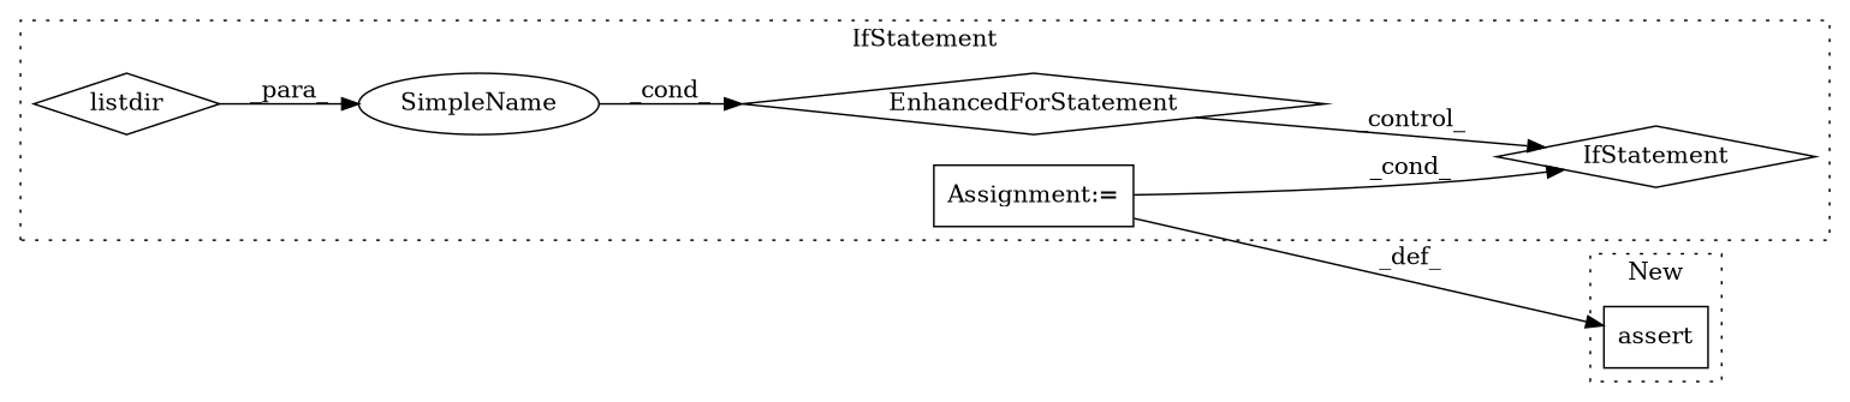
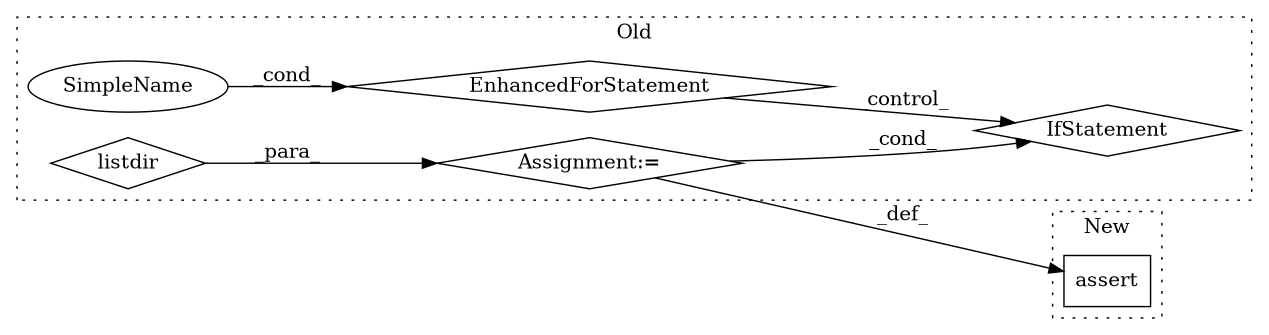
  digraph {
    rankdir=LR
    node [a=32 shape=diamond]
    n1 [l="8,1" label=listdir s="1953,1969"]
-   n2 [a=7 l=21 label="Assignment:=" s=2067 shape=box]
+   n2 [a=7 l=21 label="Assignment:=" s=2067]
    n3 [a=70 l="53,2" label=EnhancedForStatement s="2096,2164"]
    n4 [a=25 l="4,2" label=IfStatement s="2312,2334"]
    n5 [a=42 l=2 label=SimpleName s=2156 shape=ellipse]
    n6 [l="12,1" label=assert s="1836,1862" shape=box]
    subgraph cluster_1 {
-     label=IfStatement
+     label=Old
      style=dotted
      n1
      n2
      n3
      n4
      n5
    }
    subgraph cluster_2 {
      label=New
      style=dotted
      n6
    }
-   n1 -> n5 [label=_para_]
+   n1 -> n2 [label=_para_]
    n2 -> n4 [label=_cond_]
    n2 -> n6 [label=_def_]
    n3 -> n4 [label=_control_]
    n5 -> n3 [label=_cond_]
  }
